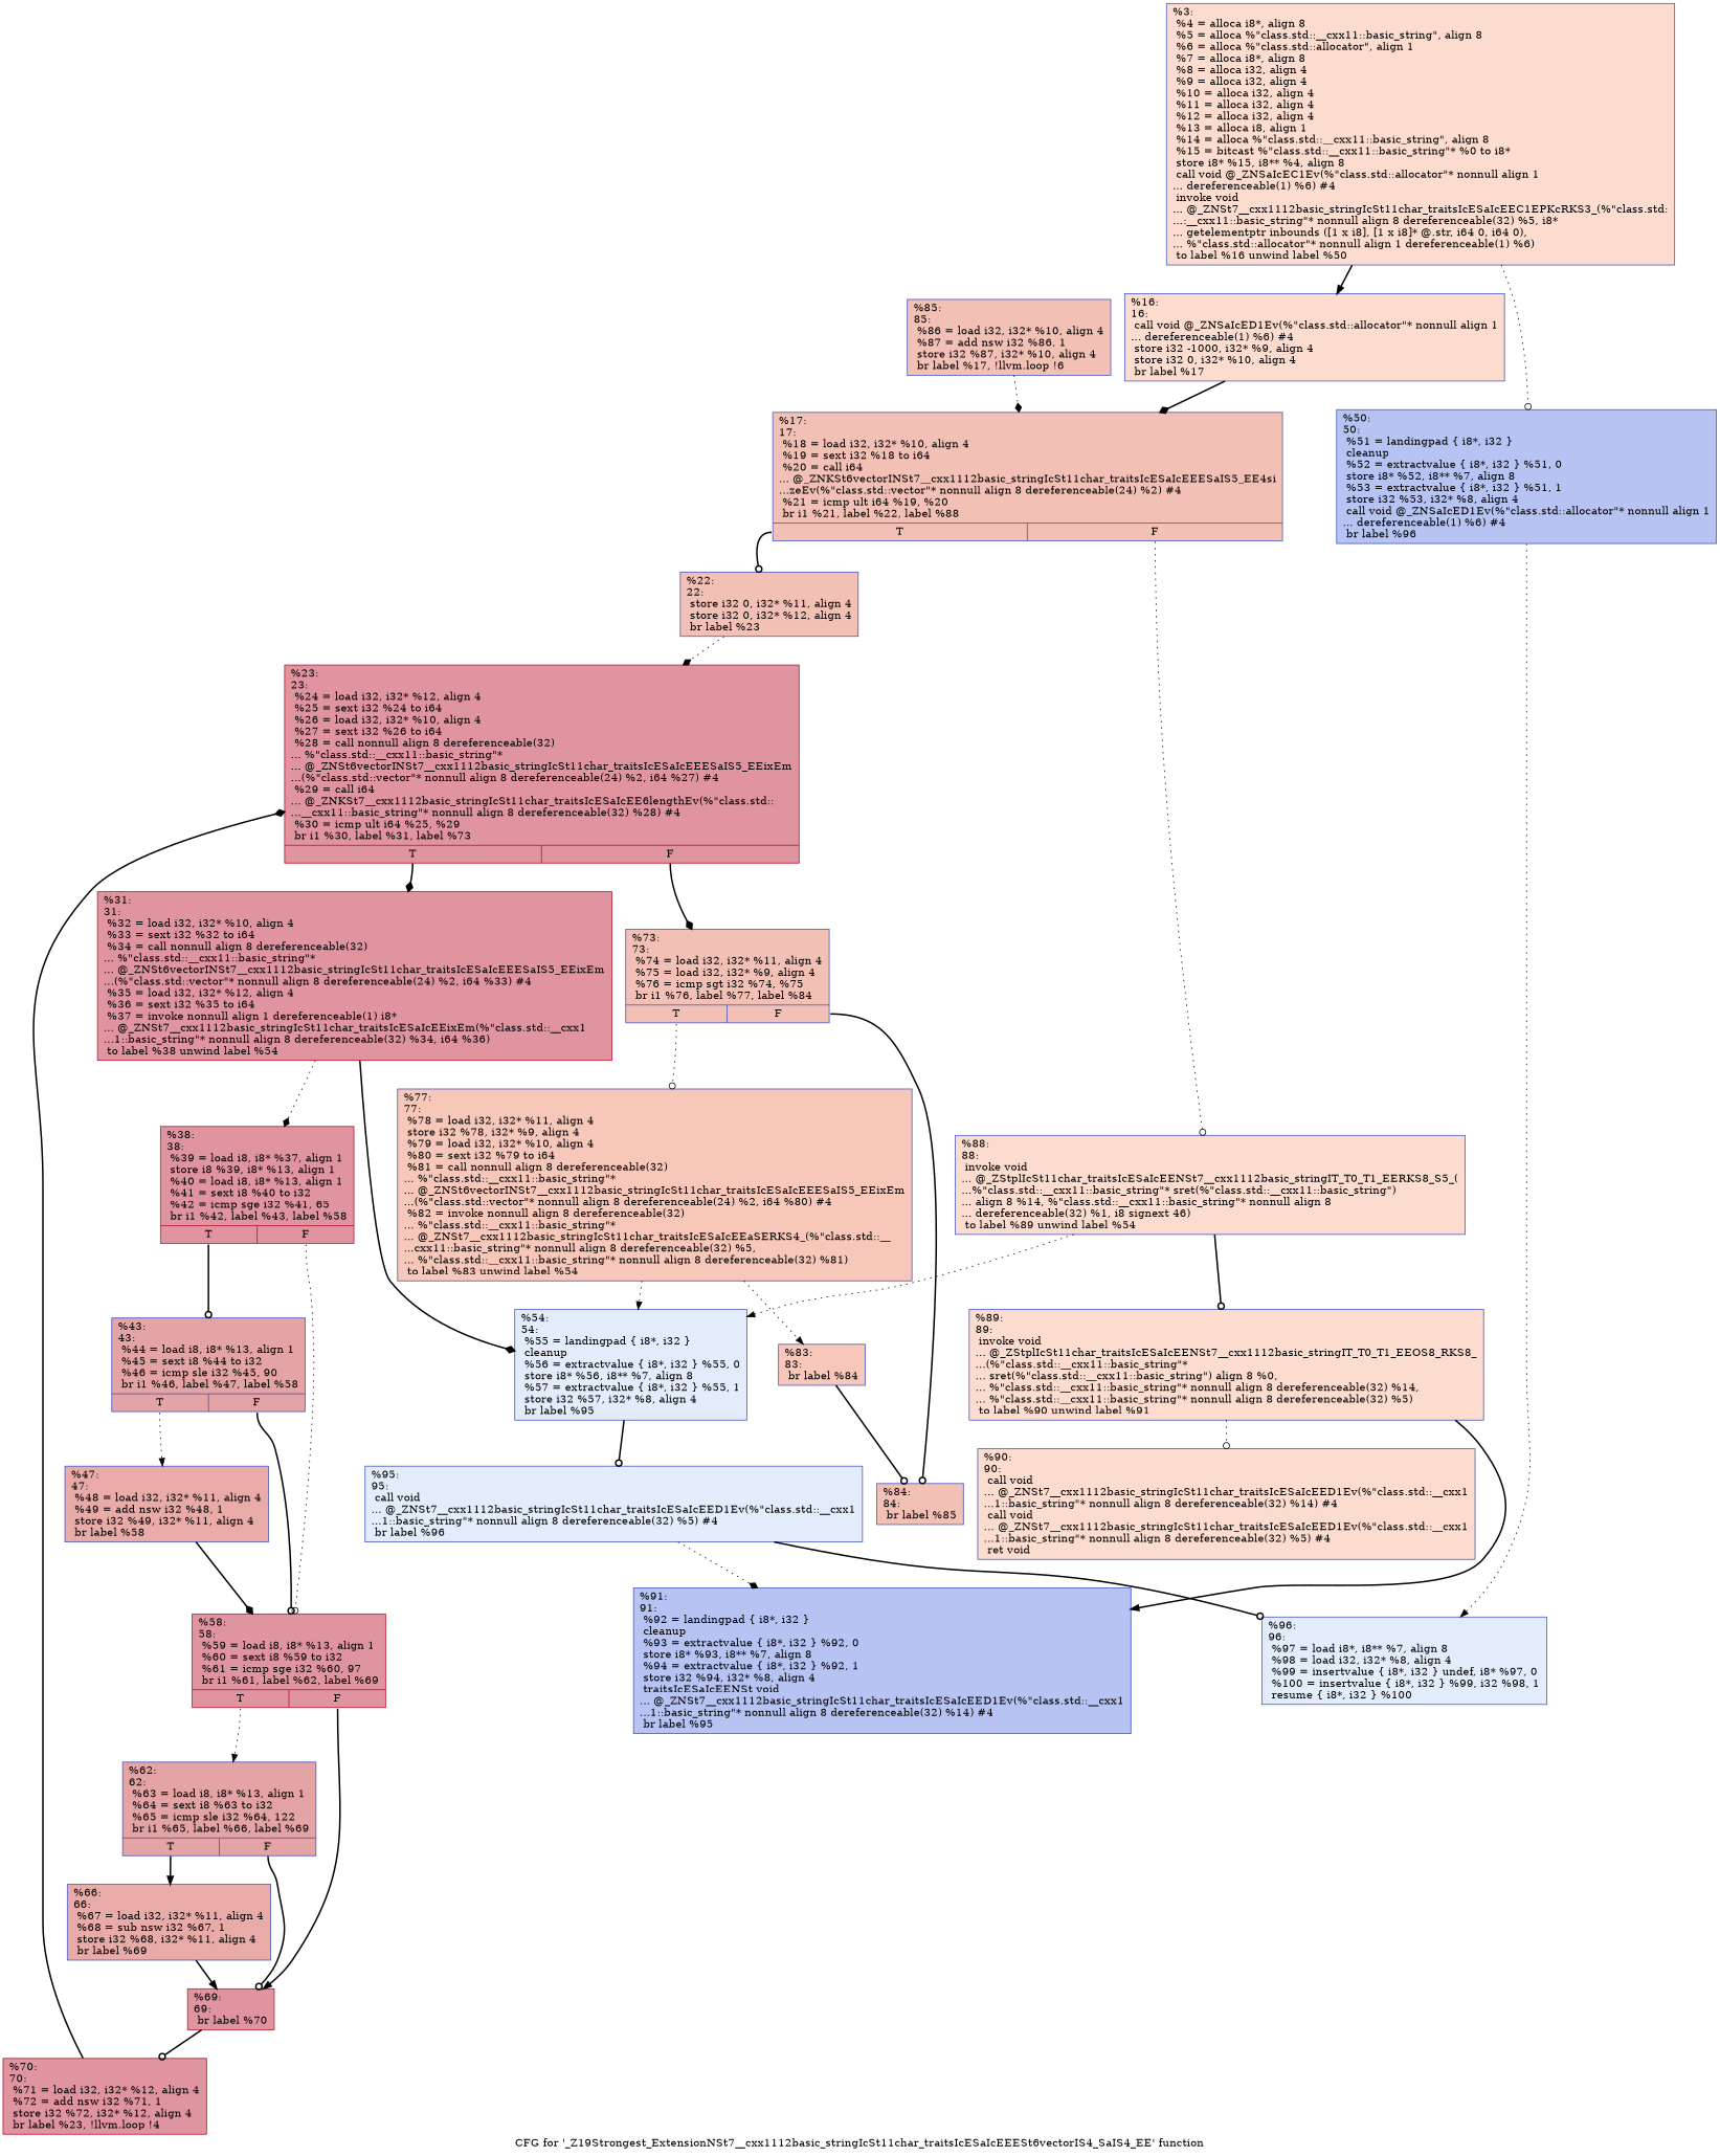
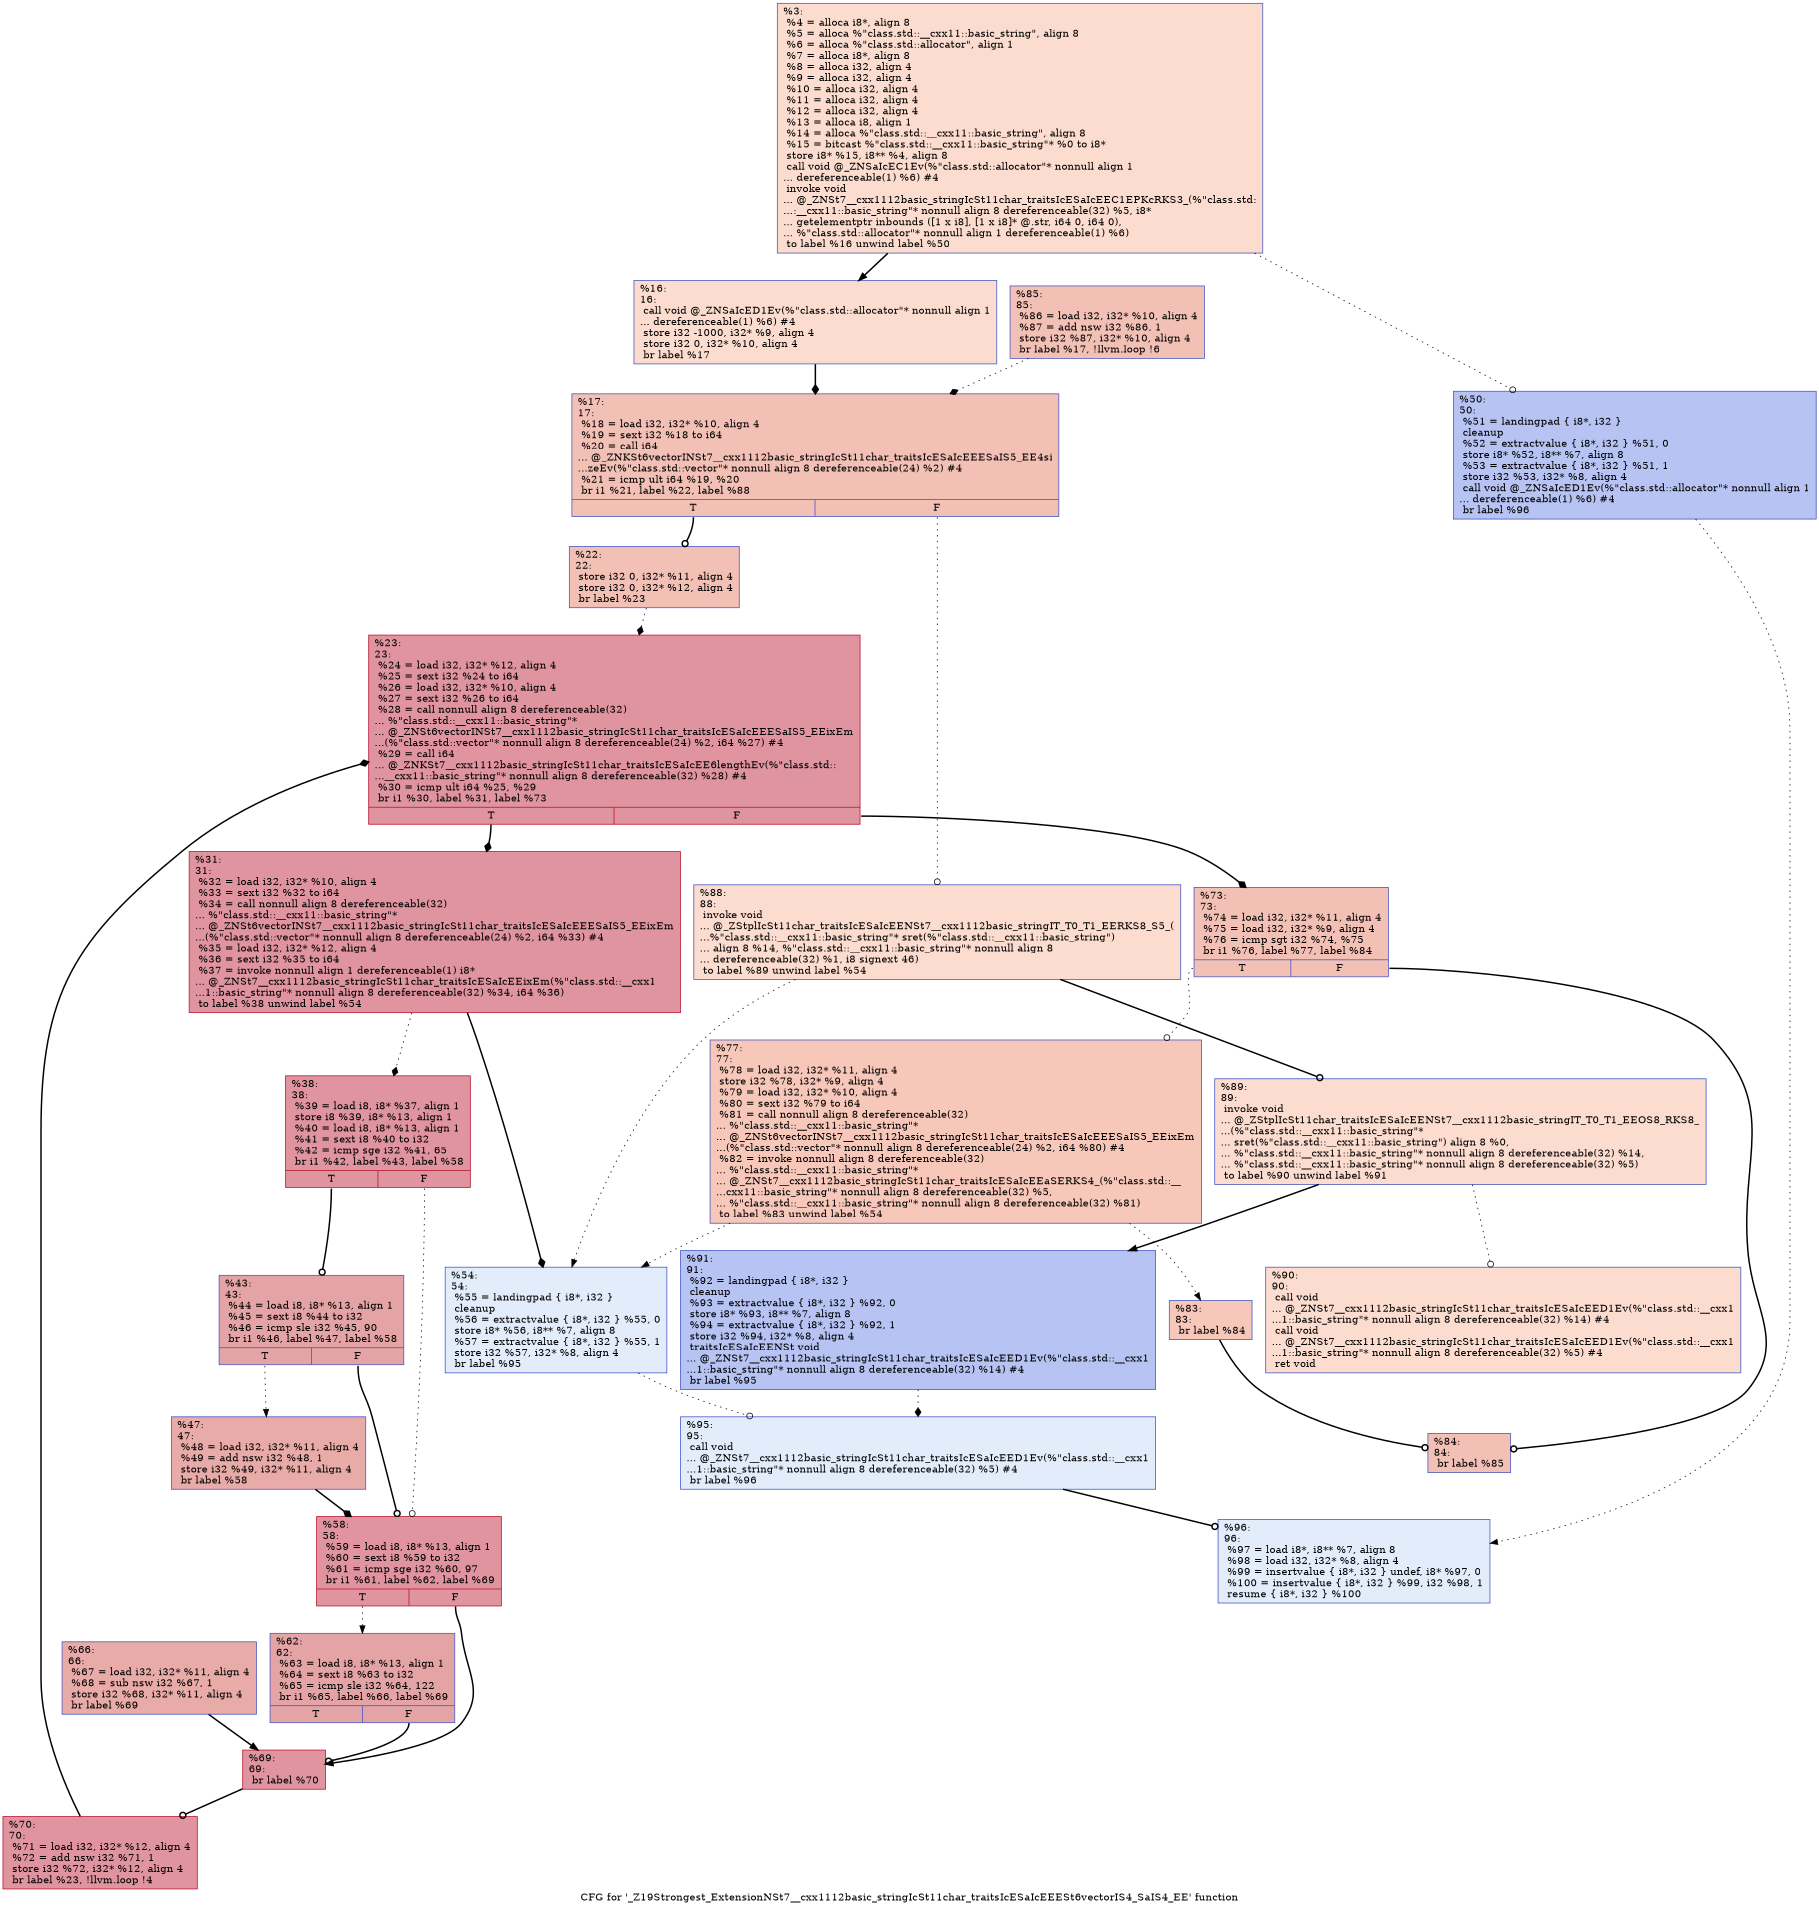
  digraph {
    label="CFG for '_Z19Strongest_ExtensionNSt7__cxx1112basic_stringIcSt11char_traitsIcESaIcEEESt6vectorIS4_SaIS4_EE' function"
    node [color="#3d50c3ff" fillcolor="#b70d2870" shape=record style=filled]
    edge [arrowhead=odot style=bold]
    n1 [fillcolor="#f7af9170" label="{%3:\l  %4 = alloca i8*, align 8\l  %5 = alloca %\"class.std::__cxx11::basic_string\", align 8\l  %6 = alloca %\"class.std::allocator\", align 1\l  %7 = alloca i8*, align 8\l  %8 = alloca i32, align 4\l  %9 = alloca i32, align 4\l  %10 = alloca i32, align 4\l  %11 = alloca i32, align 4\l  %12 = alloca i32, align 4\l  %13 = alloca i8, align 1\l  %14 = alloca %\"class.std::__cxx11::basic_string\", align 8\l  %15 = bitcast %\"class.std::__cxx11::basic_string\"* %0 to i8*\l  store i8* %15, i8** %4, align 8\l  call void @_ZNSaIcEC1Ev(%\"class.std::allocator\"* nonnull align 1\l... dereferenceable(1) %6) #4\l  invoke void\l... @_ZNSt7__cxx1112basic_stringIcSt11char_traitsIcESaIcEEC1EPKcRKS3_(%\"class.std:\l...:__cxx11::basic_string\"* nonnull align 8 dereferenceable(32) %5, i8*\l... getelementptr inbounds ([1 x i8], [1 x i8]* @.str, i64 0, i64 0),\l... %\"class.std::allocator\"* nonnull align 1 dereferenceable(1) %6)\l          to label %16 unwind label %50\l}"]
    n2 [fillcolor="#f7af9170" label="{%16:\l16:                                               \l  call void @_ZNSaIcED1Ev(%\"class.std::allocator\"* nonnull align 1\l... dereferenceable(1) %6) #4\l  store i32 -1000, i32* %9, align 4\l  store i32 0, i32* %10, align 4\l  br label %17\l}"]
    n3 [fillcolor="#5977e370" label="{%50:\l50:                                               \l  %51 = landingpad \{ i8*, i32 \}\l          cleanup\l  %52 = extractvalue \{ i8*, i32 \} %51, 0\l  store i8* %52, i8** %7, align 8\l  %53 = extractvalue \{ i8*, i32 \} %51, 1\l  store i32 %53, i32* %8, align 4\l  call void @_ZNSaIcED1Ev(%\"class.std::allocator\"* nonnull align 1\l... dereferenceable(1) %6) #4\l  br label %96\l}"]
    n4 [fillcolor="#e5705870" label="{%17:\l17:                                               \l  %18 = load i32, i32* %10, align 4\l  %19 = sext i32 %18 to i64\l  %20 = call i64\l... @_ZNKSt6vectorINSt7__cxx1112basic_stringIcSt11char_traitsIcESaIcEEESaIS5_EE4si\l...zeEv(%\"class.std::vector\"* nonnull align 8 dereferenceable(24) %2) #4\l  %21 = icmp ult i64 %19, %20\l  br i1 %21, label %22, label %88\l|{<s0>T|<s1>F}}"]
    n5 [fillcolor="#bfd3f670" label="{%96:\l96:                                               \l  %97 = load i8*, i8** %7, align 8\l  %98 = load i32, i32* %8, align 4\l  %99 = insertvalue \{ i8*, i32 \} undef, i8* %97, 0\l  %100 = insertvalue \{ i8*, i32 \} %99, i32 %98, 1\l  resume \{ i8*, i32 \} %100\l}"]
    n6 [fillcolor="#e5705870" label="{%22:\l22:                                               \l  store i32 0, i32* %11, align 4\l  store i32 0, i32* %12, align 4\l  br label %23\l}"]
    n7 [fillcolor="#f7af9170" label="{%88:\l88:                                               \l  invoke void\l... @_ZStplIcSt11char_traitsIcESaIcEENSt7__cxx1112basic_stringIT_T0_T1_EERKS8_S5_(\l...%\"class.std::__cxx11::basic_string\"* sret(%\"class.std::__cxx11::basic_string\")\l... align 8 %14, %\"class.std::__cxx11::basic_string\"* nonnull align 8\l... dereferenceable(32) %1, i8 signext 46)\l          to label %89 unwind label %54\l}"]
    n8 [color="#b70d28ff" label="{%23:\l23:                                               \l  %24 = load i32, i32* %12, align 4\l  %25 = sext i32 %24 to i64\l  %26 = load i32, i32* %10, align 4\l  %27 = sext i32 %26 to i64\l  %28 = call nonnull align 8 dereferenceable(32)\l... %\"class.std::__cxx11::basic_string\"*\l... @_ZNSt6vectorINSt7__cxx1112basic_stringIcSt11char_traitsIcESaIcEEESaIS5_EEixEm\l...(%\"class.std::vector\"* nonnull align 8 dereferenceable(24) %2, i64 %27) #4\l  %29 = call i64\l... @_ZNKSt7__cxx1112basic_stringIcSt11char_traitsIcESaIcEE6lengthEv(%\"class.std::\l...__cxx11::basic_string\"* nonnull align 8 dereferenceable(32) %28) #4\l  %30 = icmp ult i64 %25, %29\l  br i1 %30, label %31, label %73\l|{<s0>T|<s1>F}}"]
    n9 [fillcolor="#bfd3f670" label="{%54:\l54:                                               \l  %55 = landingpad \{ i8*, i32 \}\l          cleanup\l  %56 = extractvalue \{ i8*, i32 \} %55, 0\l  store i8* %56, i8** %7, align 8\l  %57 = extractvalue \{ i8*, i32 \} %55, 1\l  store i32 %57, i32* %8, align 4\l  br label %95\l}"]
    n10 [fillcolor="#f7af9170" label="{%89:\l89:                                               \l  invoke void\l... @_ZStplIcSt11char_traitsIcESaIcEENSt7__cxx1112basic_stringIT_T0_T1_EEOS8_RKS8_\l...(%\"class.std::__cxx11::basic_string\"*\l... sret(%\"class.std::__cxx11::basic_string\") align 8 %0,\l... %\"class.std::__cxx11::basic_string\"* nonnull align 8 dereferenceable(32) %14,\l... %\"class.std::__cxx11::basic_string\"* nonnull align 8 dereferenceable(32) %5)\l          to label %90 unwind label %91\l}"]
    n11 [color="#b70d28ff" label="{%31:\l31:                                               \l  %32 = load i32, i32* %10, align 4\l  %33 = sext i32 %32 to i64\l  %34 = call nonnull align 8 dereferenceable(32)\l... %\"class.std::__cxx11::basic_string\"*\l... @_ZNSt6vectorINSt7__cxx1112basic_stringIcSt11char_traitsIcESaIcEEESaIS5_EEixEm\l...(%\"class.std::vector\"* nonnull align 8 dereferenceable(24) %2, i64 %33) #4\l  %35 = load i32, i32* %12, align 4\l  %36 = sext i32 %35 to i64\l  %37 = invoke nonnull align 1 dereferenceable(1) i8*\l... @_ZNSt7__cxx1112basic_stringIcSt11char_traitsIcESaIcEEixEm(%\"class.std::__cxx1\l...1::basic_string\"* nonnull align 8 dereferenceable(32) %34, i64 %36)\l          to label %38 unwind label %54\l}"]
    n12 [fillcolor="#e5705870" label="{%73:\l73:                                               \l  %74 = load i32, i32* %11, align 4\l  %75 = load i32, i32* %9, align 4\l  %76 = icmp sgt i32 %74, %75\l  br i1 %76, label %77, label %84\l|{<s0>T|<s1>F}}"]
    n13 [fillcolor="#bfd3f670" label="{%95:\l95:                                               \l  call void\l... @_ZNSt7__cxx1112basic_stringIcSt11char_traitsIcESaIcEED1Ev(%\"class.std::__cxx1\l...1::basic_string\"* nonnull align 8 dereferenceable(32) %5) #4\l  br label %96\l}"]
    n14 [fillcolor="#f7af9170" label="{%90:\l90:                                               \l  call void\l... @_ZNSt7__cxx1112basic_stringIcSt11char_traitsIcESaIcEED1Ev(%\"class.std::__cxx1\l...1::basic_string\"* nonnull align 8 dereferenceable(32) %14) #4\l  call void\l... @_ZNSt7__cxx1112basic_stringIcSt11char_traitsIcESaIcEED1Ev(%\"class.std::__cxx1\l...1::basic_string\"* nonnull align 8 dereferenceable(32) %5) #4\l  ret void\l}"]
    n15 [fillcolor="#5977e370" label="{%91:\l91:                                               \l  %92 = landingpad \{ i8*, i32 \}\l          cleanup\l  %93 = extractvalue \{ i8*, i32 \} %92, 0\l  store i8* %93, i8** %7, align 8\l  %94 = extractvalue \{ i8*, i32 \} %92, 1\l  store i32 %94, i32* %8, align 4\l  traitsIcESaIcEENSt void\l... @_ZNSt7__cxx1112basic_stringIcSt11char_traitsIcESaIcEED1Ev(%\"class.std::__cxx1\l...1::basic_string\"* nonnull align 8 dereferenceable(32) %14) #4\l  br label %95\l}"]
    n16 [color="#b70d28ff" label="{%38:\l38:                                               \l  %39 = load i8, i8* %37, align 1\l  store i8 %39, i8* %13, align 1\l  %40 = load i8, i8* %13, align 1\l  %41 = sext i8 %40 to i32\l  %42 = icmp sge i32 %41, 65\l  br i1 %42, label %43, label %58\l|{<s0>T|<s1>F}}"]
    n17 [fillcolor="#ec7f6370" label="{%77:\l77:                                               \l  %78 = load i32, i32* %11, align 4\l  store i32 %78, i32* %9, align 4\l  %79 = load i32, i32* %10, align 4\l  %80 = sext i32 %79 to i64\l  %81 = call nonnull align 8 dereferenceable(32)\l... %\"class.std::__cxx11::basic_string\"*\l... @_ZNSt6vectorINSt7__cxx1112basic_stringIcSt11char_traitsIcESaIcEEESaIS5_EEixEm\l...(%\"class.std::vector\"* nonnull align 8 dereferenceable(24) %2, i64 %80) #4\l  %82 = invoke nonnull align 8 dereferenceable(32)\l... %\"class.std::__cxx11::basic_string\"*\l... @_ZNSt7__cxx1112basic_stringIcSt11char_traitsIcESaIcEEaSERKS4_(%\"class.std::__\l...cxx11::basic_string\"* nonnull align 8 dereferenceable(32) %5,\l... %\"class.std::__cxx11::basic_string\"* nonnull align 8 dereferenceable(32) %81)\l          to label %83 unwind label %54\l}"]
    n18 [fillcolor="#e5705870" label="{%84:\l84:                                               \l  br label %85\l}"]
    n19 [fillcolor="#c32e3170" label="{%43:\l43:                                               \l  %44 = load i8, i8* %13, align 1\l  %45 = sext i8 %44 to i32\l  %46 = icmp sle i32 %45, 90\l  br i1 %46, label %47, label %58\l|{<s0>T|<s1>F}}"]
    n20 [color="#b70d28ff" label="{%58:\l58:                                               \l  %59 = load i8, i8* %13, align 1\l  %60 = sext i8 %59 to i32\l  %61 = icmp sge i32 %60, 97\l  br i1 %61, label %62, label %69\l|{<s0>T|<s1>F}}"]
    n21 [fillcolor="#ec7f6370" label="{%83:\l83:                                               \l  br label %84\l}"]
    n22 [fillcolor="#cc403a70" label="{%47:\l47:                                               \l  %48 = load i32, i32* %11, align 4\l  %49 = add nsw i32 %48, 1\l  store i32 %49, i32* %11, align 4\l  br label %58\l}"]
    n23 [fillcolor="#c32e3170" label="{%62:\l62:                                               \l  %63 = load i8, i8* %13, align 1\l  %64 = sext i8 %63 to i32\l  %65 = icmp sle i32 %64, 122\l  br i1 %65, label %66, label %69\l|{<s0>T|<s1>F}}"]
    n24 [color="#b70d28ff" label="{%69:\l69:                                               \l  br label %70\l}"]
    n25 [fillcolor="#cc403a70" label="{%66:\l66:                                               \l  %67 = load i32, i32* %11, align 4\l  %68 = sub nsw i32 %67, 1\l  store i32 %68, i32* %11, align 4\l  br label %69\l}"]
    n26 [color="#b70d28ff" label="{%70:\l70:                                               \l  %71 = load i32, i32* %12, align 4\l  %72 = add nsw i32 %71, 1\l  store i32 %72, i32* %12, align 4\l  br label %23, !llvm.loop !4\l}"]
    n27 [fillcolor="#e5705870" label="{%85:\l85:                                               \l  %86 = load i32, i32* %10, align 4\l  %87 = add nsw i32 %86, 1\l  store i32 %87, i32* %10, align 4\l  br label %17, !llvm.loop !6\l}"]
    n1 -> n2 [arrowhead=normal]
    n1 -> n3 [style=dotted]
    n2 -> n4 [arrowhead=diamond]
    n3 -> n5 [arrowhead=normal style=dotted]
    n4 -> n6 [tailport=s0]
    n4 -> n7 [style=dotted tailport=s1]
    n6 -> n8 [arrowhead=diamond style=dotted]
    n7 -> n9 [arrowhead=normal style=dotted]
    n7 -> n10
    n8 -> n11 [arrowhead=diamond tailport=s0]
    n8 -> n12 [arrowhead=diamond tailport=s1]
-   n9 -> n13
+   n9 -> n13 [style=dotted]
    n10 -> n14 [style=dotted]
    n10 -> n15 [arrowhead=normal]
    n11 -> n9 [arrowhead=diamond]
    n11 -> n16 [arrowhead=diamond style=dotted]
    n12 -> n17 [style=dotted tailport=s0]
    n12 -> n18 [tailport=s1]
    n13 -> n5
-   n13 -> n15 [arrowhead=diamond style=dotted]
+   n15 -> n13 [arrowhead=diamond style=dotted]
    n16 -> n19 [tailport=s0]
    n16 -> n20 [style=dotted tailport=s1]
    n17 -> n9 [arrowhead=normal style=dotted]
    n17 -> n21 [arrowhead=normal style=dotted]
    n19 -> n20 [tailport=s1]
    n19 -> n22 [arrowhead=normal style=dotted tailport=s0]
    n20 -> n23 [arrowhead=normal style=dotted tailport=s0]
    n20 -> n24 [arrowhead=normal tailport=s1]
    n21 -> n18
    n22 -> n20 [arrowhead=diamond]
    n23 -> n24 [tailport=s1]
-   n23 -> n25 [arrowhead=normal tailport=s0]
    n24 -> n26
    n25 -> n24 [arrowhead=normal]
    n26 -> n8 [arrowhead=diamond]
    n27 -> n4 [arrowhead=diamond style=dotted]
  }
